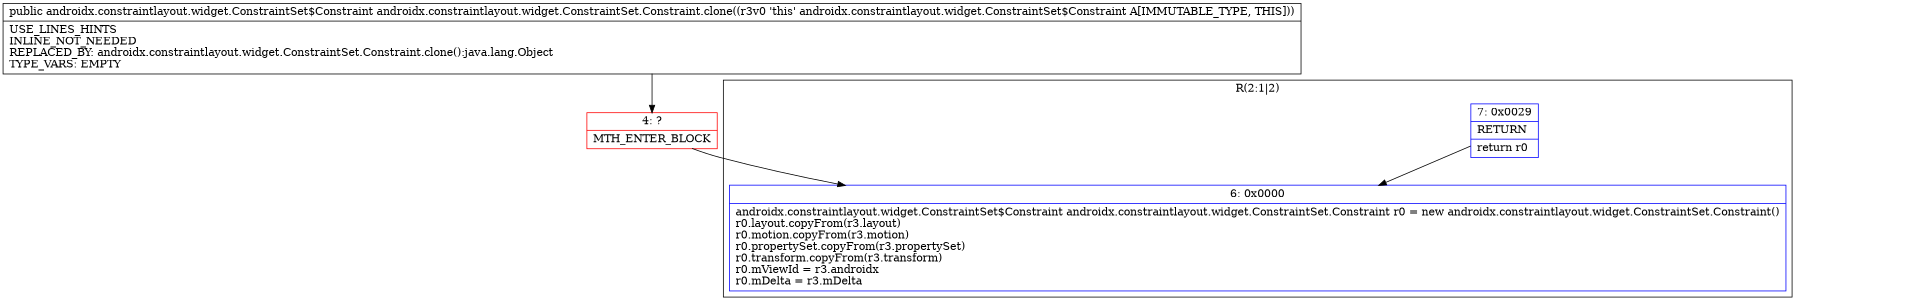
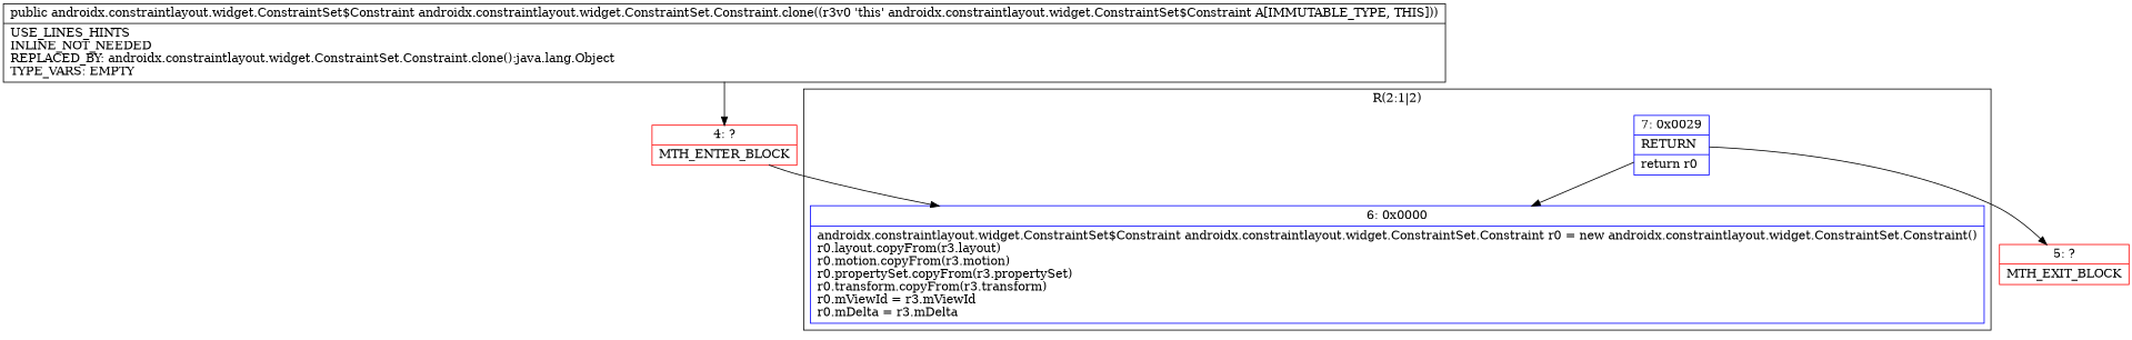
  digraph {
    node [color=blue shape=record]
-   n1 [label="{6\:\ 0x0000|androidx.constraintlayout.widget.ConstraintSet$Constraint androidx.constraintlayout.widget.ConstraintSet.Constraint r0 = new androidx.constraintlayout.widget.ConstraintSet.Constraint()\lr0.layout.copyFrom(r3.layout)\lr0.motion.copyFrom(r3.motion)\lr0.propertySet.copyFrom(r3.propertySet)\lr0.transform.copyFrom(r3.transform)\lr0.mViewId = r3.androidx\lr0.mDelta = r3.mDelta\l}"]
+   n1 [label="{6\:\ 0x0000|androidx.constraintlayout.widget.ConstraintSet$Constraint androidx.constraintlayout.widget.ConstraintSet.Constraint r0 = new androidx.constraintlayout.widget.ConstraintSet.Constraint()\lr0.layout.copyFrom(r3.layout)\lr0.motion.copyFrom(r3.motion)\lr0.propertySet.copyFrom(r3.propertySet)\lr0.transform.copyFrom(r3.transform)\lr0.mViewId = r3.mViewId\lr0.mDelta = r3.mDelta\l}"]
    n2 [label="{7\:\ 0x0029|RETURN\l|return r0\l}"]
+   n3 [color=red label="{5\:\ ?|MTH_EXIT_BLOCK\l}"]
    n4 [color=red label="{4\:\ ?|MTH_ENTER_BLOCK\l}"]
    n5 [label="{public androidx.constraintlayout.widget.ConstraintSet$Constraint androidx.constraintlayout.widget.ConstraintSet.Constraint.clone((r3v0 'this' androidx.constraintlayout.widget.ConstraintSet$Constraint A[IMMUTABLE_TYPE, THIS]))  | USE_LINES_HINTS\lINLINE_NOT_NEEDED\lREPLACED_BY: androidx.constraintlayout.widget.ConstraintSet.Constraint.clone():java.lang.Object\lTYPE_VARS: EMPTY\l}" color=""]
    subgraph cluster_1 {
      label="R(2:1|2)"
      n1
      n2
    }
    n2 -> n1
+   n2 -> n3
    n4 -> n1
    n5 -> n4
  }
